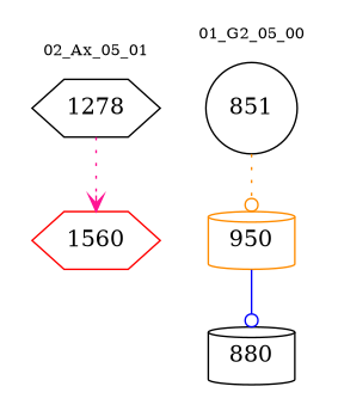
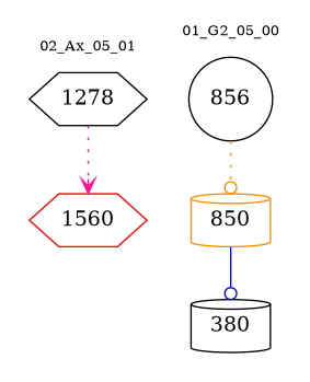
  digraph {
    node [color=black shape=hexagon]
    edge [arrowhead=odot style=dotted]
    n1 [label=1278]
    n2 [color=red label=1560]
-   n3 [label=851 shape=circle]
-   n4 [color=darkorange label=950 shape=cylinder]
-   n5 [label=880 shape=cylinder]
+   n3 [label=856 shape=circle]
+   n4 [color=darkorange label=850 shape=cylinder]
+   n5 [label=380 shape=cylinder]
    subgraph cluster_1 {
      color=white
      fontsize=10
      label="02_Ax_05_01"
      n1
      n2
    }
    subgraph cluster_2 {
      color=white
      fontsize=10
      label="01_G2_05_00"
      n3
      n4
      n5
    }
    n1 -> n2 [arrowhead=vee color=deeppink]
    n3 -> n4 [color=darkorange]
    n4 -> n5 [color=blue style=solid]
  }
